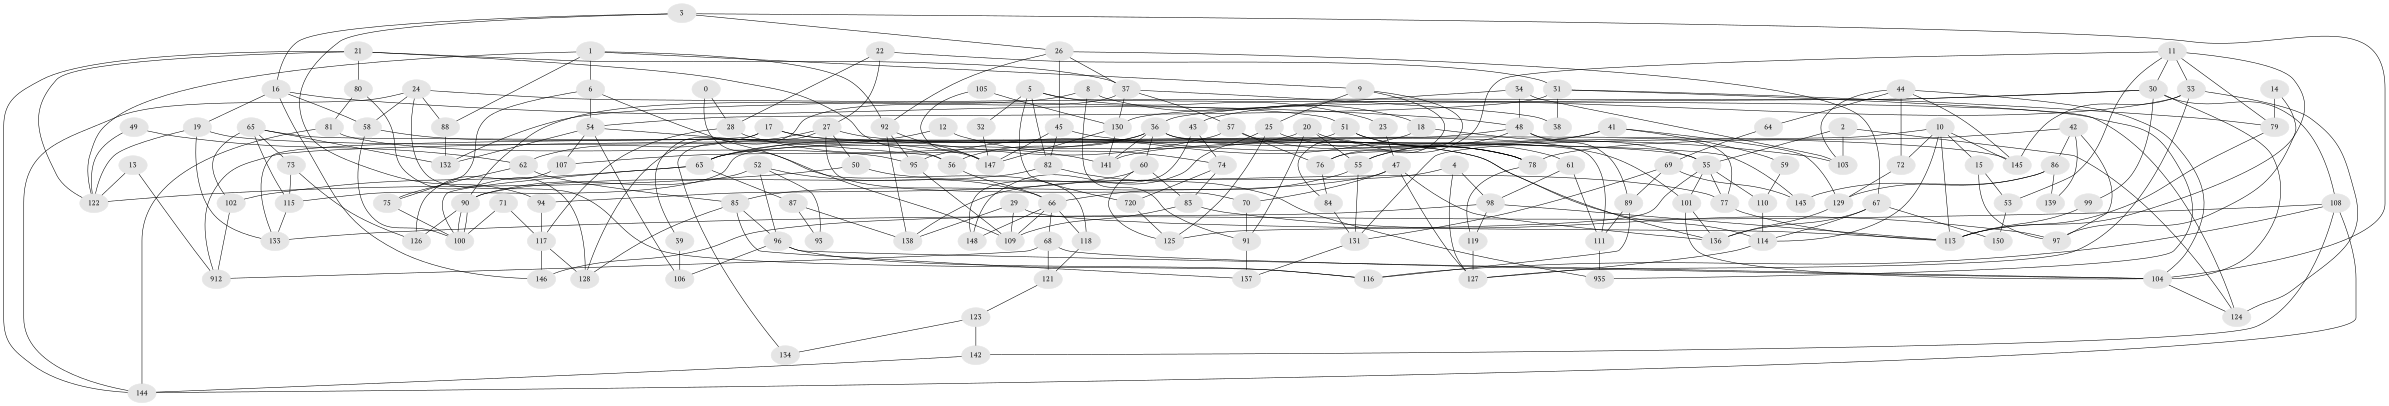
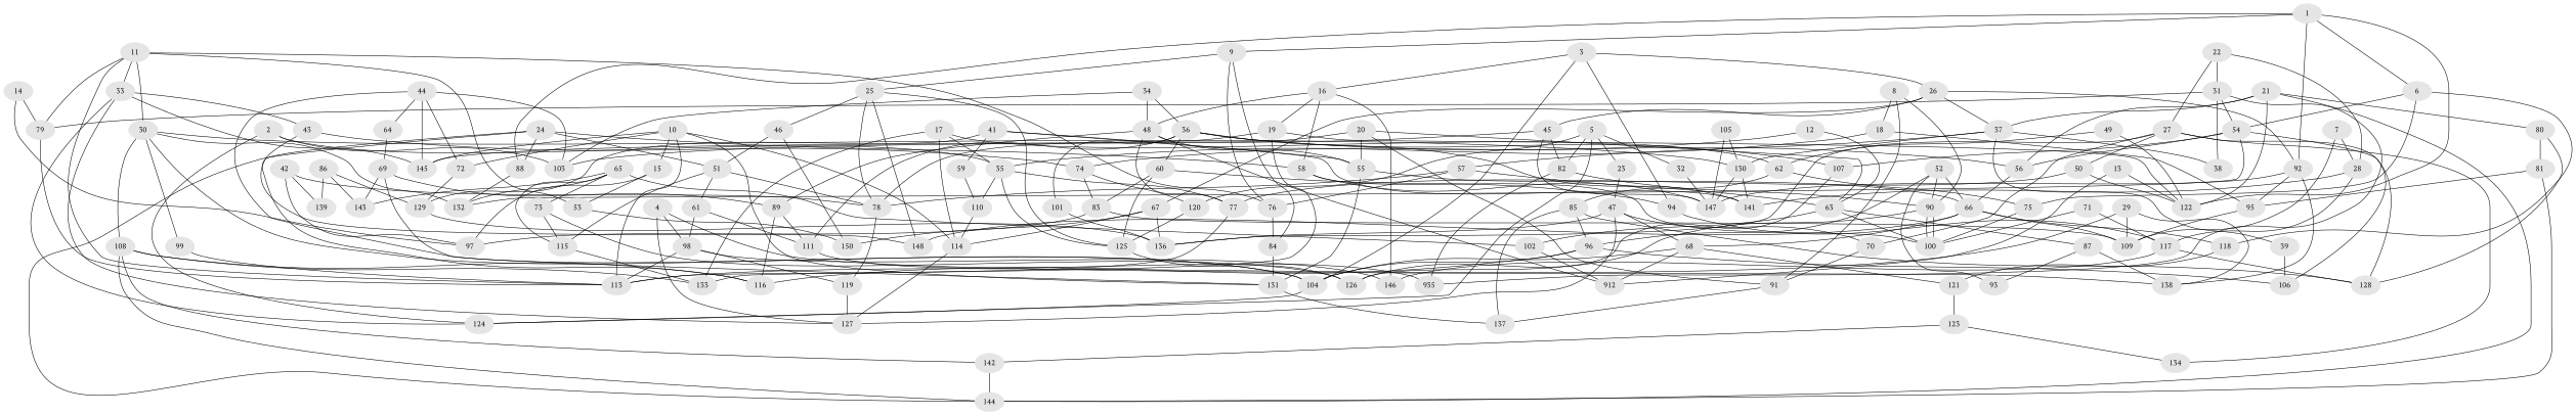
  graph {
    fontname="PT Serif"
    node [color=gray90 fontname="PT Serif" style=filled]
    edge [fontname="PT Serif"]
    1
    6
    9
    88
    92
    122
    54
    75
    118
    25
    76
    84
    132
    138
    95
    147
    2
    35
    103
    124
    125
    77
    101
    110
    3
    16
    26
    94
    104
    19
    48
    58
    146
    37
    45
    67
    117
    4
    98
    127
    113
    119
    5
    23
    32
    82
-   120 [label=720]
+   120
    47
    90
    n50 [label=935]
    56
    107
    106
    100
    121
-   7 [label=0]
+   7
    28
    109
    141
    8
    18
    91
    126
    137
    78
+   46
    148
    131
    10
    15
    72
    114
    145
    53
    97
    129
    11
    30
    33
    79
    99
    108
    130
    43
    n85 [label=150]
    12
    63
    74
    87
    102
    83
    13
    n93 [label=912]
    14
    133
    55
    89
    17
    62
    85
    20
    66
    21
    80
    144
    38
    39
    57
    128
    81
    22
    27
    31
    50
    70
    134
    136
    29
    24
    51
    116
    61
    115
    142
    34
    36
    60
    111
    41
    59
    42
    86
    139
    143
    44
    64
    69
    96
    49
    52
    93
    68
    65
    73
    123
    71
    105
    1 -- 6
    1 -- 9
    1 -- 88
    1 -- 92
    1 -- 122
    6 -- 54
    6 -- 75
    6 -- 118
    9 -- 25
    9 -- 76
    9 -- 84
    88 -- 132
    92 -- 138
    92 -- 95
    92 -- 147
    54 -- 132
    54 -- 56
    54 -- 107
    54 -- 106
    75 -- 100
    118 -- 121
    25 -- 125
    25 -- 78
+   25 -- 46
    25 -- 148
    76 -- 84
    84 -- 131
    95 -- 109
    2 -- 35
    2 -- 103
    2 -- 124
    35 -- 125
    35 -- 77
-   35 -- 101
    35 -- 110
+   125 -- 126
    77 -- 113
-   101 -- 104
    101 -- 136
    110 -- 114
    3 -- 16
    3 -- 26
    3 -- 94
    3 -- 104
    16 -- 19
    16 -- 48
    16 -- 58
    16 -- 146
    26 -- 92
    26 -- 37
    26 -- 45
    26 -- 67
    94 -- 117
    104 -- 124
    19 -- 122
    19 -- 145
    19 -- 133
    48 -- 77
    48 -- n93
    48 -- 55
    48 -- 89
    58 -- 147
    58 -- 100
    37 -- 130
    37 -- 38
    37 -- 39
    37 -- 57
    45 -- 147
    45 -- 103
    45 -- 82
    67 -- 114
    67 -- n85
    67 -- 136
    117 -- 146
    117 -- 128
    4 -- 138
    4 -- 98
    4 -- 127
    98 -- 146
    98 -- 113
    98 -- 119
    119 -- 127
    5 -- 124
    5 -- 23
    5 -- 32
    5 -- 82
    5 -- 120
    23 -- 47
    32 -- 147
    82 -- 90
    82 -- n50
    120 -- 125
    47 -- 127
-   47 -- 85
+   47 -- 68
    47 -- 70
    47 -- 136
    90 -- 100
    90 -- 100
    90 -- 126
    56 -- 66
    107 -- 126
    121 -- 123
    7 -- 28
    7 -- 109
    28 -- 117
    28 -- 141
    8 -- 90
    8 -- 18
    8 -- 91
    18 -- 95
    18 -- 35
    91 -- 137
    78 -- 119
+   46 -- n85
+   46 -- 51
    131 -- 137
    10 -- 113
    10 -- 131
    10 -- 15
    10 -- 72
    10 -- 114
    10 -- 145
    15 -- 53
    15 -- 97
    72 -- 129
    114 -- 127
    53 -- n85
    129 -- 136
    11 -- 76
    11 -- 113
    11 -- 53
    11 -- 30
    11 -- 33
    11 -- 79
    30 -- 132
    30 -- 104
    30 -- 99
    30 -- 108
    30 -- 130
    33 -- 124
    33 -- 127
    33 -- 145
    33 -- 43
    79 -- 113
    99 -- 113
    108 -- 133
    108 -- 144
    108 -- 116
    108 -- 142
    130 -- 147
    130 -- 141
    43 -- 148
    43 -- 74
    12 -- 63
    12 -- 74
    63 -- 100
    63 -- 87
    63 -- 102
    74 -- 120
    74 -- 83
    87 -- 138
    87 -- 93
    102 -- n93
    83 -- 109
    83 -- 97
    13 -- 122
    13 -- n93
    14 -- 97
    14 -- 79
    55 -- 131
    55 -- 66
    89 -- 116
    89 -- 111
    17 -- 35
    17 -- 114
    17 -- 133
    17 -- 62
    62 -- 75
    62 -- 85
    85 -- 137
    85 -- 128
    85 -- 96
    20 -- 91
    20 -- 78
    20 -- 63
    20 -- 55
    66 -- 118
    66 -- 109
    66 -- 148
    66 -- 68
    21 -- 122
    21 -- 37
    21 -- 56
    21 -- 80
    21 -- 144
    80 -- 128
    80 -- 81
    39 -- 106
    57 -- 76
    57 -- 78
    57 -- 63
    81 -- 95
    81 -- 144
    22 -- 28
    22 -- 27
    22 -- 31
    27 -- 128
    27 -- 50
    27 -- 70
    27 -- 134
    27 -- 136
    31 -- 54
    31 -- n50
    31 -- 79
    31 -- 38
    50 -- 122
    50 -- 77
    70 -- 91
    29 -- 138
    29 -- 113
    29 -- 109
    24 -- 88
    24 -- 58
    24 -- 144
    24 -- 51
    24 -- 116
    51 -- 78
    51 -- 61
    51 -- 115
    61 -- 98
    61 -- 111
    115 -- 133
    142 -- 144
    34 -- 103
    34 -- 48
    34 -- 36
    36 -- 101
    36 -- 56
    36 -- 107
    36 -- 141
    36 -- 60
    36 -- 111
    60 -- 125
    60 -- 94
    60 -- 83
    111 -- n50
    41 -- 141
    41 -- 129
    41 -- 55
    41 -- 59
    59 -- 110
    42 -- 78
    42 -- 97
-   42 -- 86
    42 -- 139
    86 -- 129
    86 -- 139
    86 -- 143
    44 -- 103
    44 -- 104
    44 -- 72
    44 -- 145
    44 -- 64
    64 -- 69
    69 -- 131
    69 -- 89
    69 -- 143
    96 -- 104
    96 -- 106
    96 -- 116
    49 -- 122
    49 -- 62
    52 -- 90
    52 -- 66
    52 -- 96
    52 -- 93
    68 -- 104
    68 -- 121
    68 -- n93
    65 -- 132
    65 -- 102
    65 -- 115
    65 -- 143
    65 -- 73
    73 -- 126
    73 -- 115
    123 -- 134
    123 -- 142
    71 -- 117
    71 -- 100
    105 -- 147
    105 -- 130
  }
